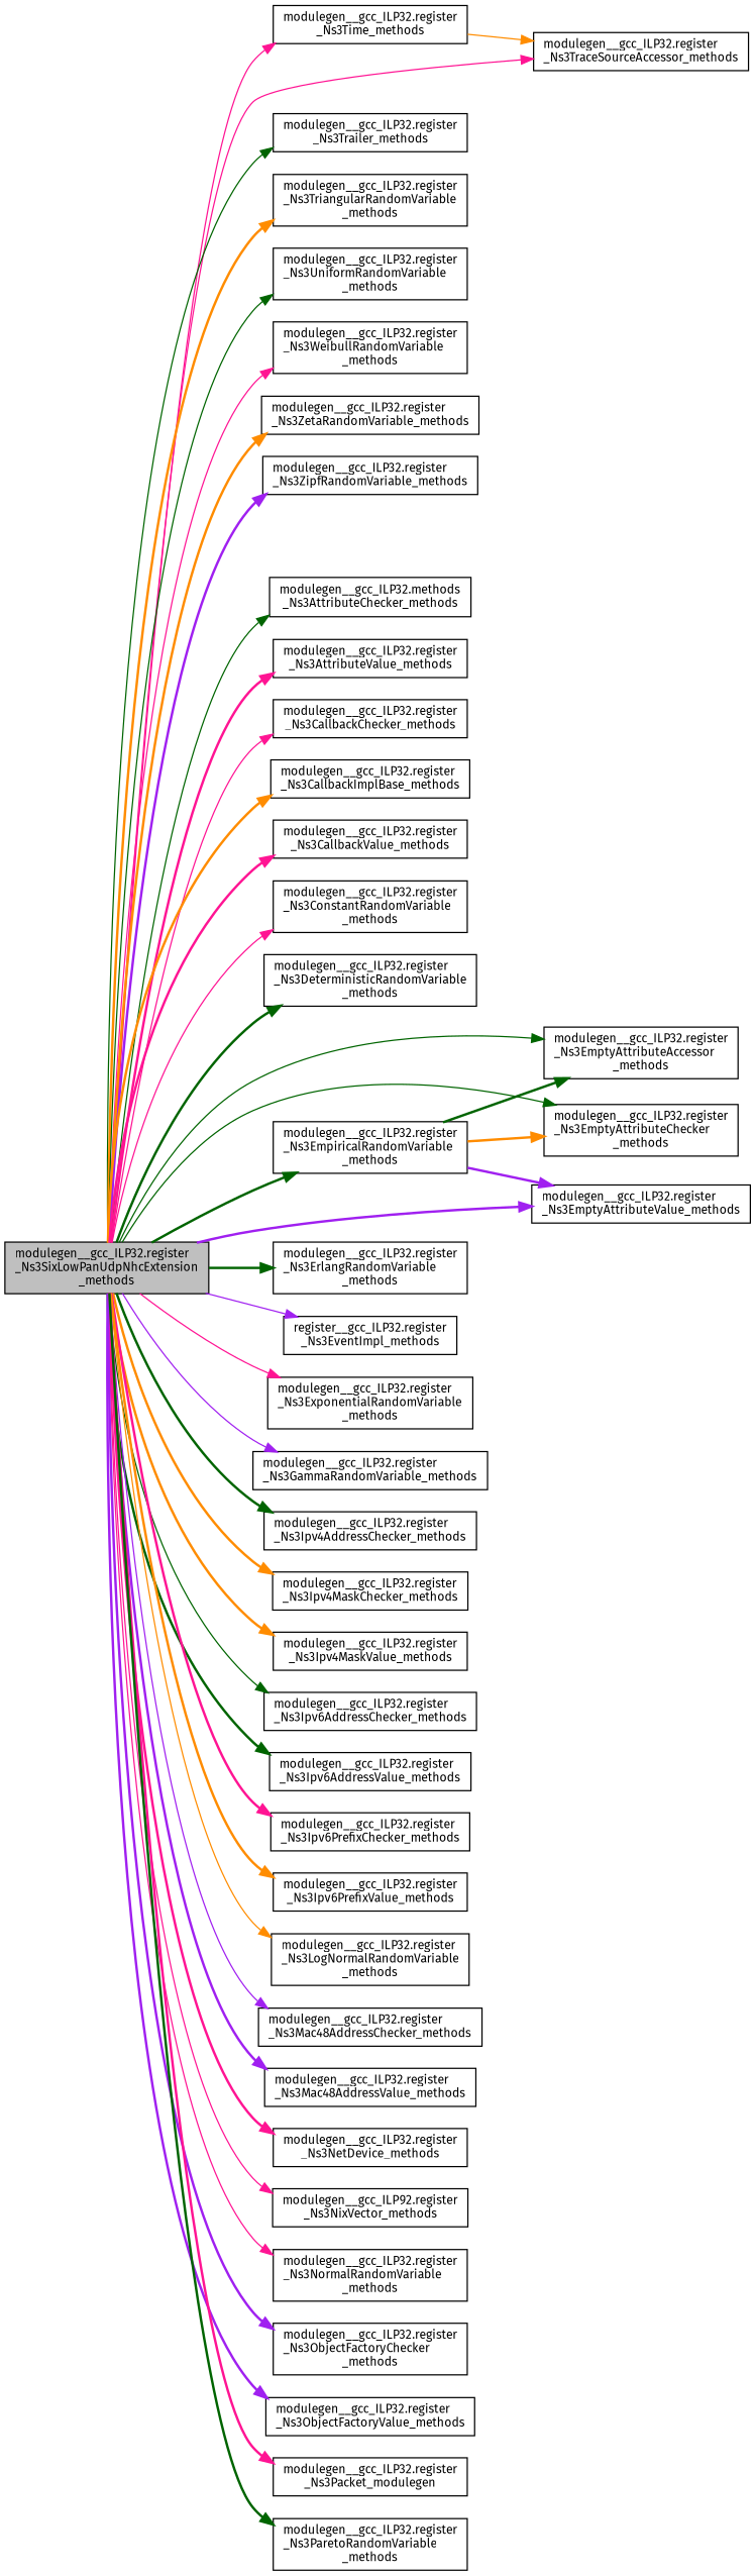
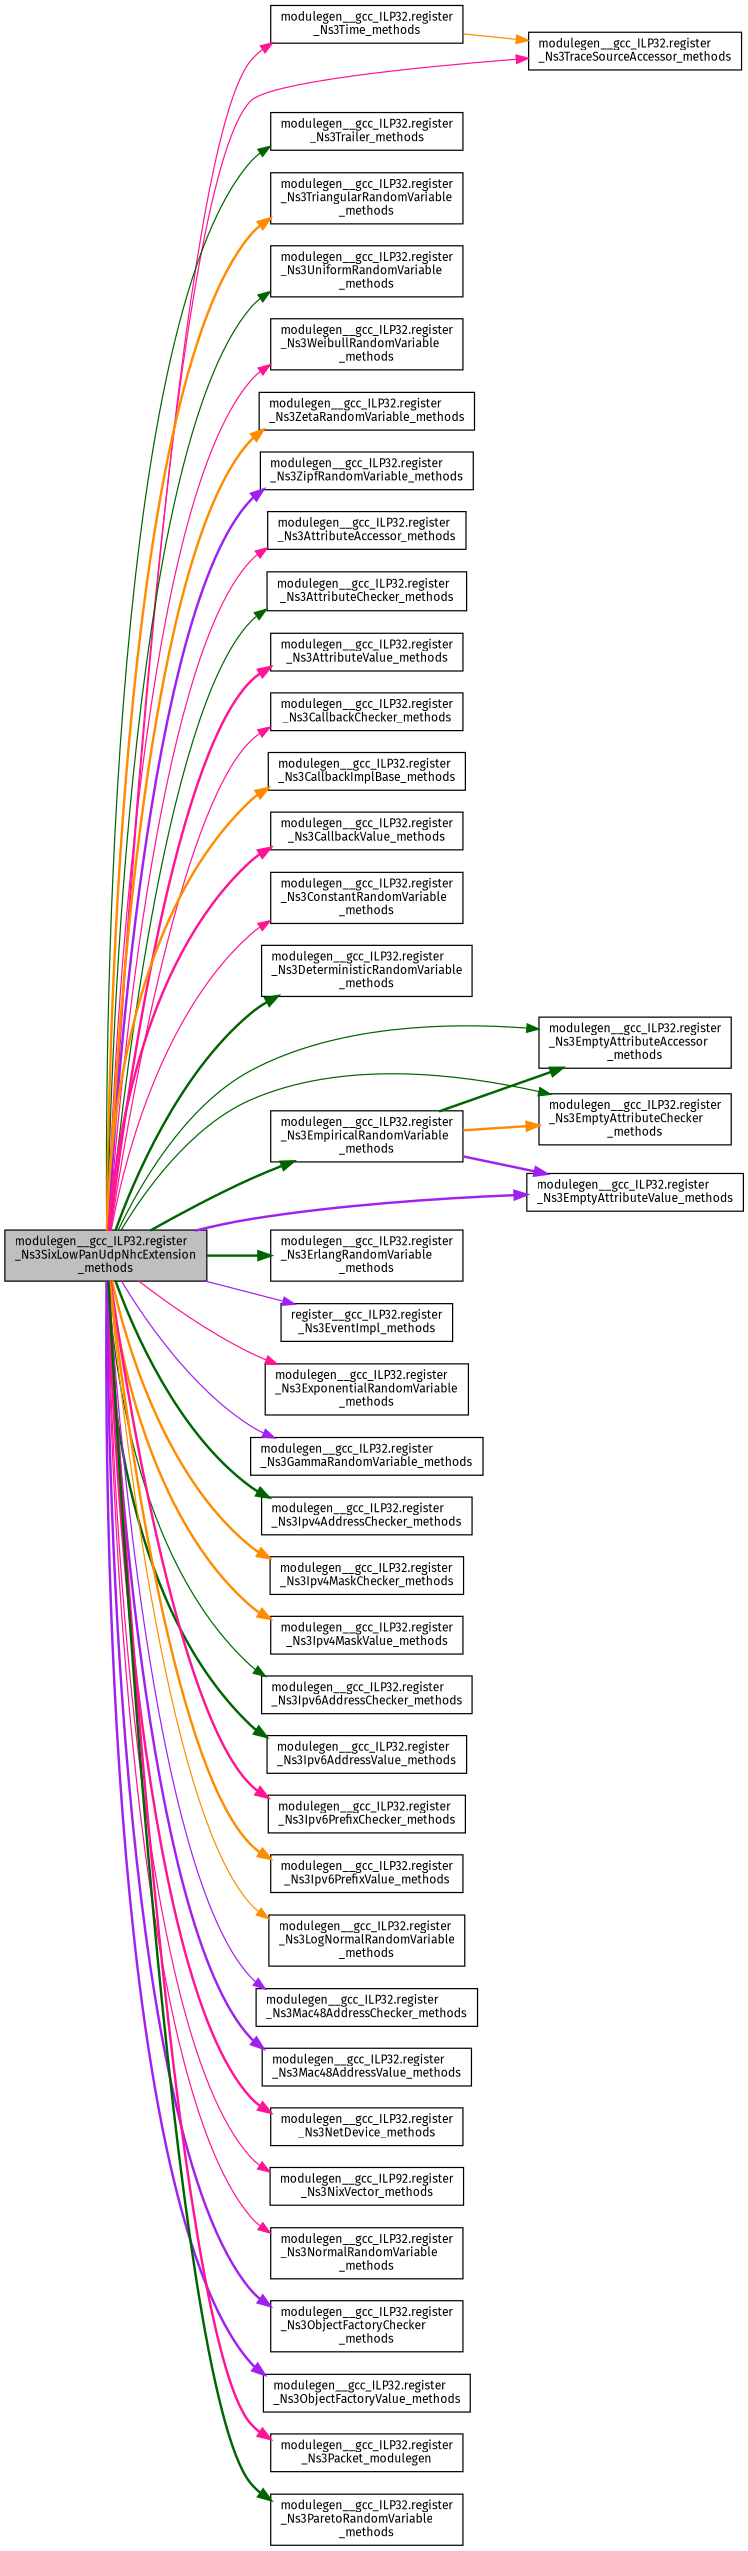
  digraph {
    fontname="Fira Sans"
    rankdir=LR
    node [color=black fillcolor=white fontname="Fira Sans" fontsize=10 shape=record style=filled]
    edge [color=deeppink fontname="Fira Sans" fontsize=10 labelfontname=Helvetica labelfontsize=10 style=bold]
    n1 [fillcolor=grey75 fontcolor=black height=0.2 label="modulegen__gcc_ILP32.register\l_Ns3SixLowPanUdpNhcExtension\l_methods" width=0.4]
    n2 [height=0.2 label="modulegen__gcc_ILP32.register\l_Ns3Time_methods" width=0.4]
    n3 [height=0.2 label="modulegen__gcc_ILP32.register\l_Ns3TraceSourceAccessor_methods" width=0.4]
    n4 [height=0.2 label="modulegen__gcc_ILP32.register\l_Ns3Trailer_methods" width=0.4]
    n5 [height=0.2 label="modulegen__gcc_ILP32.register\l_Ns3TriangularRandomVariable\l_methods" width=0.4]
    n6 [height=0.2 label="modulegen__gcc_ILP32.register\l_Ns3UniformRandomVariable\l_methods" width=0.4]
    n7 [height=0.2 label="modulegen__gcc_ILP32.register\l_Ns3WeibullRandomVariable\l_methods" width=0.4]
    n8 [height=0.2 label="modulegen__gcc_ILP32.register\l_Ns3ZetaRandomVariable_methods" width=0.4]
    n9 [height=0.2 label="modulegen__gcc_ILP32.register\l_Ns3ZipfRandomVariable_methods" width=0.4]
-   n11 [height=0.2 label="modulegen__gcc_ILP32.methods\l_Ns3AttributeChecker_methods" width=0.4]
+   n10 [height=0.2 label="modulegen__gcc_ILP32.register\l_Ns3AttributeAccessor_methods" width=0.4]
+   n11 [height=0.2 label="modulegen__gcc_ILP32.register\l_Ns3AttributeChecker_methods" width=0.4]
    n12 [height=0.2 label="modulegen__gcc_ILP32.register\l_Ns3AttributeValue_methods" width=0.4]
    n13 [height=0.2 label="modulegen__gcc_ILP32.register\l_Ns3CallbackChecker_methods" width=0.4]
    n14 [height=0.2 label="modulegen__gcc_ILP32.register\l_Ns3CallbackImplBase_methods" width=0.4]
    n15 [height=0.2 label="modulegen__gcc_ILP32.register\l_Ns3CallbackValue_methods" width=0.4]
    n16 [height=0.2 label="modulegen__gcc_ILP32.register\l_Ns3ConstantRandomVariable\l_methods" width=0.4]
    n17 [height=0.2 label="modulegen__gcc_ILP32.register\l_Ns3DeterministicRandomVariable\l_methods" width=0.4]
    n18 [height=0.2 label="modulegen__gcc_ILP32.register\l_Ns3EmpiricalRandomVariable\l_methods" width=0.4]
    n19 [height=0.2 label="modulegen__gcc_ILP32.register\l_Ns3EmptyAttributeAccessor\l_methods" width=0.4]
    n20 [height=0.2 label="modulegen__gcc_ILP32.register\l_Ns3EmptyAttributeChecker\l_methods" width=0.4]
    n21 [height=0.2 label="modulegen__gcc_ILP32.register\l_Ns3EmptyAttributeValue_methods" width=0.4]
    n22 [height=0.2 label="modulegen__gcc_ILP32.register\l_Ns3ErlangRandomVariable\l_methods" width=0.4]
    n23 [height=0.2 label="register__gcc_ILP32.register\l_Ns3EventImpl_methods" width=0.4]
    n24 [height=0.2 label="modulegen__gcc_ILP32.register\l_Ns3ExponentialRandomVariable\l_methods" width=0.4]
    n25 [height=0.2 label="modulegen__gcc_ILP32.register\l_Ns3GammaRandomVariable_methods" width=0.4]
    n26 [height=0.2 label="modulegen__gcc_ILP32.register\l_Ns3Ipv4AddressChecker_methods" width=0.4]
    n27 [height=0.2 label="modulegen__gcc_ILP32.register\l_Ns3Ipv4MaskChecker_methods" width=0.4]
    n28 [height=0.2 label="modulegen__gcc_ILP32.register\l_Ns3Ipv4MaskValue_methods" width=0.4]
    n29 [height=0.2 label="modulegen__gcc_ILP32.register\l_Ns3Ipv6AddressChecker_methods" width=0.4]
    n30 [height=0.2 label="modulegen__gcc_ILP32.register\l_Ns3Ipv6AddressValue_methods" width=0.4]
    n31 [height=0.2 label="modulegen__gcc_ILP32.register\l_Ns3Ipv6PrefixChecker_methods" width=0.4]
    n32 [height=0.2 label="modulegen__gcc_ILP32.register\l_Ns3Ipv6PrefixValue_methods" width=0.4]
    n33 [height=0.2 label="modulegen__gcc_ILP32.register\l_Ns3LogNormalRandomVariable\l_methods" width=0.4]
    n34 [height=0.2 label="modulegen__gcc_ILP32.register\l_Ns3Mac48AddressChecker_methods" width=0.4]
    n35 [height=0.2 label="modulegen__gcc_ILP32.register\l_Ns3Mac48AddressValue_methods" width=0.4]
    n36 [height=0.2 label="modulegen__gcc_ILP32.register\l_Ns3NetDevice_methods" width=0.4]
    n37 [height=0.2 label="modulegen__gcc_ILP92.register\l_Ns3NixVector_methods" width=0.4]
    n38 [height=0.2 label="modulegen__gcc_ILP32.register\l_Ns3NormalRandomVariable\l_methods" width=0.4]
    n39 [height=0.2 label="modulegen__gcc_ILP32.register\l_Ns3ObjectFactoryChecker\l_methods" width=0.4]
    n40 [height=0.2 label="modulegen__gcc_ILP32.register\l_Ns3ObjectFactoryValue_methods" width=0.4]
    n41 [height=0.2 label="modulegen__gcc_ILP32.register\l_Ns3Packet_modulegen" width=0.4]
    n42 [height=0.2 label="modulegen__gcc_ILP32.register\l_Ns3ParetoRandomVariable\l_methods" width=0.4]
    n1 -> n2 [style=solid]
    n1 -> n3 [style=solid]
    n1 -> n4 [color=darkgreen style=solid]
    n1 -> n5 [color=darkorange]
    n1 -> n6 [color=darkgreen style=solid]
    n1 -> n7 [style=solid]
    n1 -> n8 [color=darkorange]
    n1 -> n9 [color=purple]
+   n1 -> n10 [style=solid]
    n1 -> n11 [color=darkgreen style=solid]
    n1 -> n12
    n1 -> n13 [style=solid]
    n1 -> n14 [color=darkorange]
    n1 -> n15
    n1 -> n16 [style=solid]
    n1 -> n17 [color=darkgreen]
    n1 -> n18 [color=darkgreen]
    n1 -> n19 [color=darkgreen style=solid]
    n1 -> n20 [color=darkgreen style=solid]
    n1 -> n21 [color=purple]
    n1 -> n22 [color=darkgreen]
    n1 -> n23 [color=purple style=solid]
    n1 -> n24 [style=solid]
    n1 -> n25 [color=purple style=solid]
    n1 -> n26 [color=darkgreen]
    n1 -> n27 [color=darkorange]
    n1 -> n28 [color=darkorange]
    n1 -> n29 [color=darkgreen style=solid]
    n1 -> n30 [color=darkgreen]
    n1 -> n31
    n1 -> n32 [color=darkorange]
    n1 -> n33 [color=darkorange style=solid]
    n1 -> n34 [color=purple style=solid]
    n1 -> n35 [color=purple]
    n1 -> n36
    n1 -> n37 [style=solid]
    n1 -> n38 [style=solid]
    n1 -> n39 [color=purple]
    n1 -> n40 [color=purple]
    n1 -> n41
    n1 -> n42 [color=darkgreen]
    n2 -> n3 [color=darkorange style=solid]
    n18 -> n19 [color=darkgreen]
    n18 -> n20 [color=darkorange]
    n18 -> n21 [color=purple]
  }
